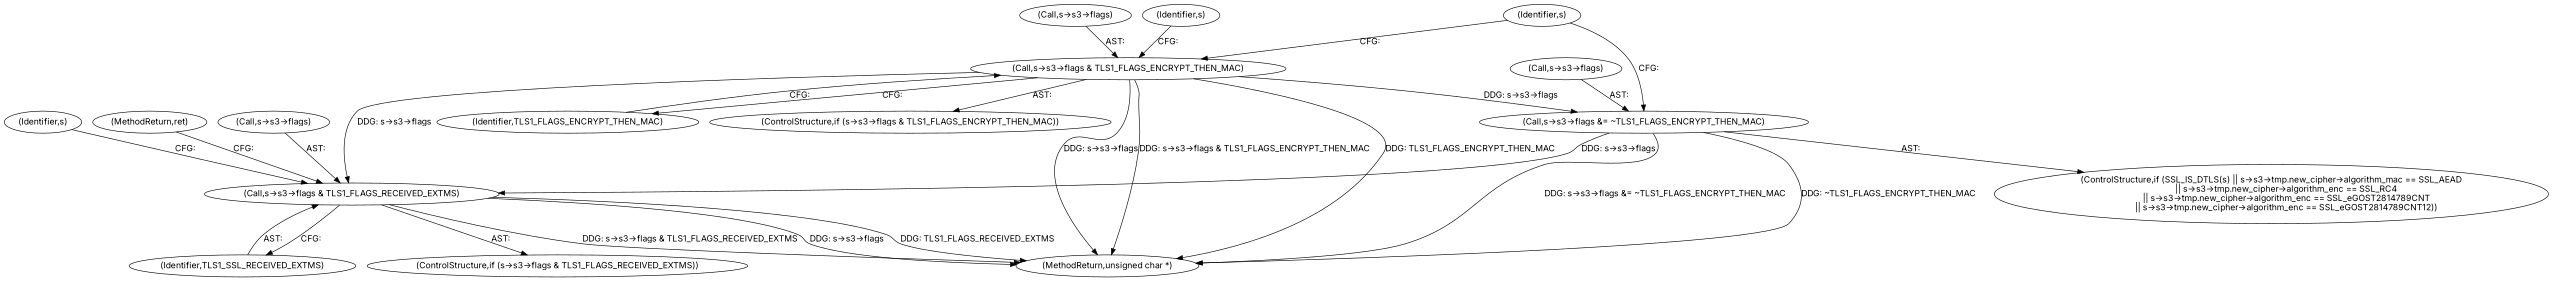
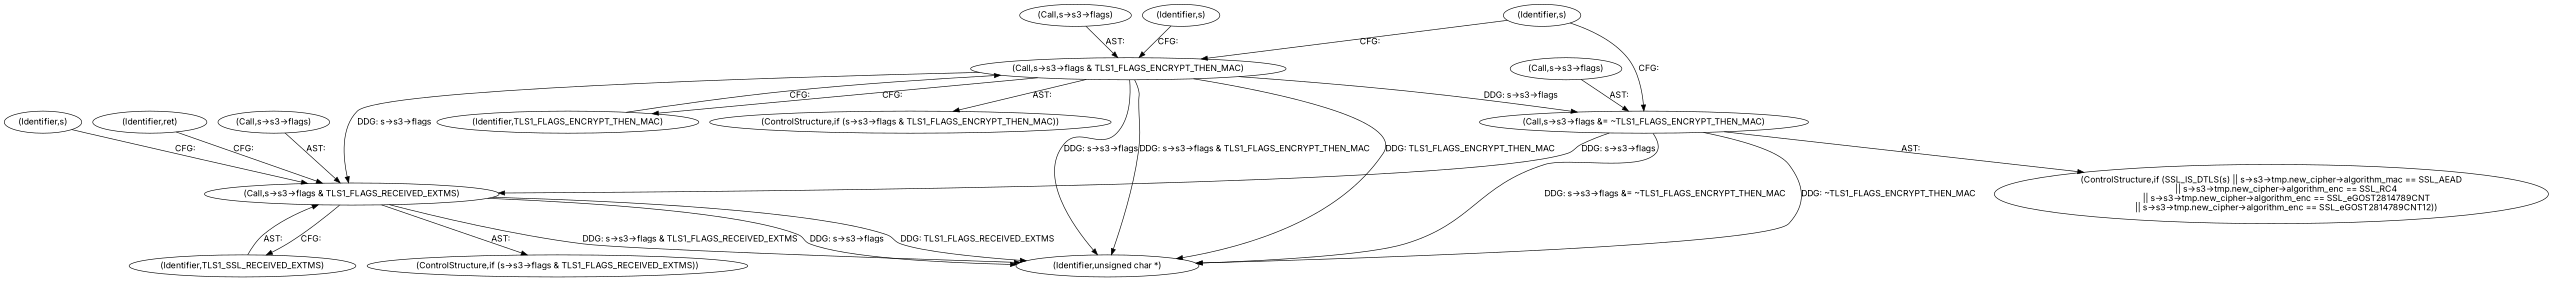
  digraph {
    fontname=Inter
    node [fontname=Inter]
    edge [fontname=Inter]
    n1 [label="(Call,s->s3->flags & TLS1_FLAGS_ENCRYPT_THEN_MAC)"]
    n2 [label="(Call,s->s3->flags &= ~TLS1_FLAGS_ENCRYPT_THEN_MAC)"]
    n3 [label="(Call,s->s3->flags & TLS1_FLAGS_RECEIVED_EXTMS)"]
    n4 [label="(Identifier,TLS1_FLAGS_ENCRYPT_THEN_MAC)"]
    n5 [label="(ControlStructure,if (s->s3->flags & TLS1_FLAGS_ENCRYPT_THEN_MAC))"]
-   n6 [label="(MethodReturn,unsigned char *)"]
+   n6 [label="(Identifier,unsigned char *)"]
    n7 [label="(ControlStructure,if (SSL_IS_DTLS(s) || s->s3->tmp.new_cipher->algorithm_mac == SSL_AEAD\n             || s->s3->tmp.new_cipher->algorithm_enc == SSL_RC4\n             || s->s3->tmp.new_cipher->algorithm_enc == SSL_eGOST2814789CNT\n             || s->s3->tmp.new_cipher->algorithm_enc == SSL_eGOST2814789CNT12))"]
    n8 [label="(Identifier,TLS1_SSL_RECEIVED_EXTMS)"]
    n9 [label="(ControlStructure,if (s->s3->flags & TLS1_FLAGS_RECEIVED_EXTMS))"]
    n10 [label="(Call,s->s3->flags)"]
    n11 [label="(Identifier,s)"]
    n12 [label="(Identifier,s)"]
    n13 [label="(Call,s->s3->flags)"]
-   n14 [label="(MethodReturn,ret)"]
+   n14 [label="(Identifier,ret)"]
    n15 [label="(Identifier,s)"]
    n16 [label="(Call,s->s3->flags)"]
    n1 -> n2 [label="DDG: s->s3->flags"]
    n1 -> n3 [label="DDG: s->s3->flags"]
    n1 -> n4 [label="CFG: "]
    n1 -> n5 [label="AST: "]
    n1 -> n6 [label="DDG: TLS1_FLAGS_ENCRYPT_THEN_MAC"]
    n1 -> n6 [label="DDG: s->s3->flags"]
    n1 -> n6 [label="DDG: s->s3->flags & TLS1_FLAGS_ENCRYPT_THEN_MAC"]
    n2 -> n3 [label="DDG: s->s3->flags"]
    n2 -> n6 [label="DDG: ~TLS1_FLAGS_ENCRYPT_THEN_MAC"]
    n2 -> n6 [label="DDG: s->s3->flags &= ~TLS1_FLAGS_ENCRYPT_THEN_MAC"]
    n2 -> n7 [label="AST: "]
    n3 -> n6 [label="DDG: TLS1_FLAGS_RECEIVED_EXTMS"]
    n3 -> n6 [label="DDG: s->s3->flags & TLS1_FLAGS_RECEIVED_EXTMS"]
    n3 -> n6 [label="DDG: s->s3->flags"]
    n3 -> n8 [label="CFG: "]
    n3 -> n9 [label="AST: "]
    n4 -> n1 [label="CFG: "]
    n8 -> n3 [label="AST: "]
    n10 -> n1 [label="AST: "]
    n11 -> n1 [label="CFG: "]
    n12 -> n1 [label="CFG: "]
    n12 -> n2 [label="CFG: "]
    n13 -> n2 [label="AST: "]
    n14 -> n3 [label="CFG: "]
    n15 -> n3 [label="CFG: "]
    n16 -> n3 [label="AST: "]
  }
